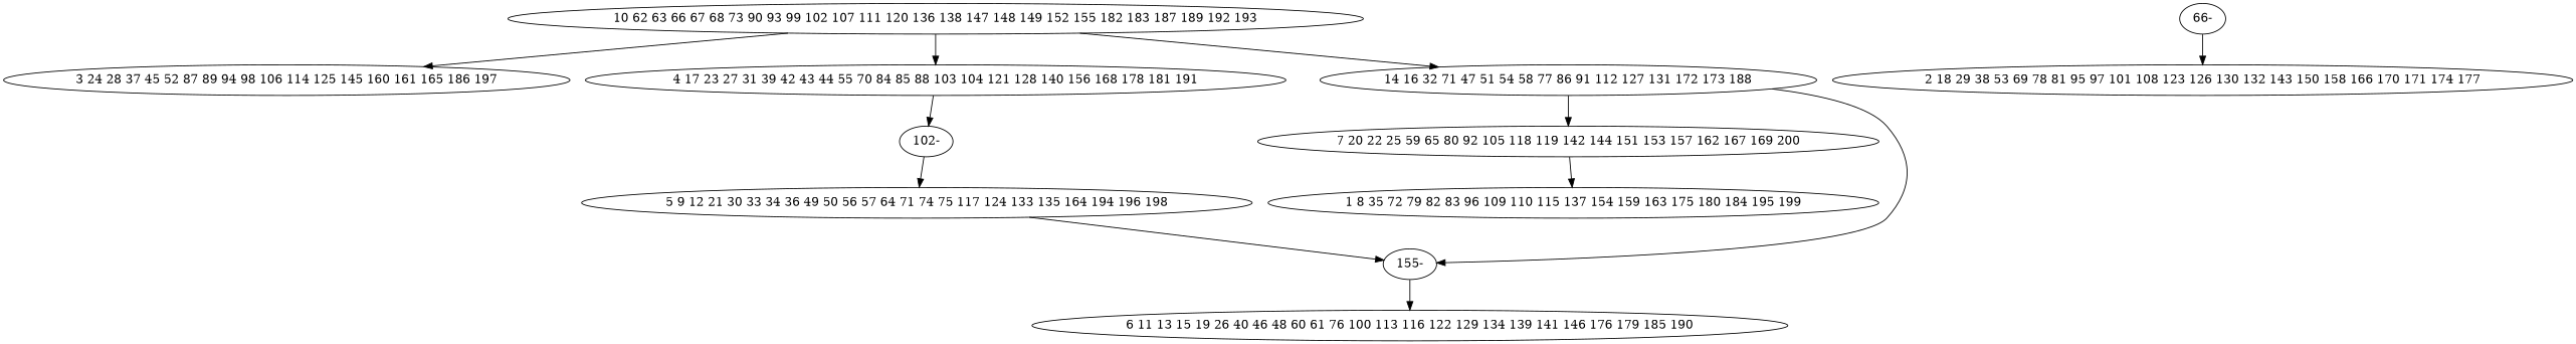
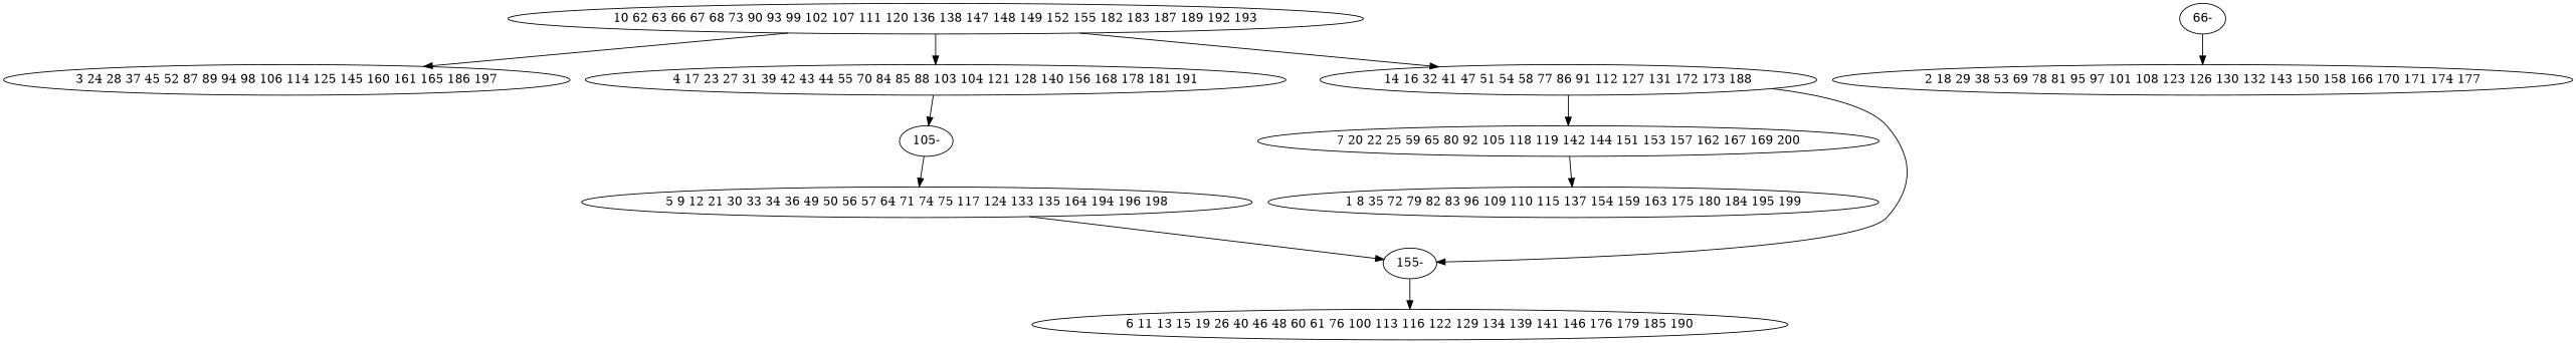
  digraph {
    n1 [label="10 62 63 66 67 68 73 90 93 99 102 107 111 120 136 138 147 148 149 152 155 182 183 187 189 192 193"]
    n2 [label="3 24 28 37 45 52 87 89 94 98 106 114 125 145 160 161 165 186 197"]
    n3 [label="4 17 23 27 31 39 42 43 44 55 70 84 85 88 103 104 121 128 140 156 168 178 181 191"]
-   n4 [label="14 16 32 71 47 51 54 58 77 86 91 112 127 131 172 173 188"]
-   n5 [label="102-"]
+   n4 [label="14 16 32 41 47 51 54 58 77 86 91 112 127 131 172 173 188"]
+   n5 [label="105-"]
    n6 [label="7 20 22 25 59 65 80 92 105 118 119 142 144 151 153 157 162 167 169 200"]
    n7 [label="155-"]
    n8 [label="5 9 12 21 30 33 34 36 49 50 56 57 64 71 74 75 117 124 133 135 164 194 196 198"]
    n9 [label="1 8 35 72 79 82 83 96 109 110 115 137 154 159 163 175 180 184 195 199"]
    n10 [label="66-"]
    n11 [label="2 18 29 38 53 69 78 81 95 97 101 108 123 126 130 132 143 150 158 166 170 171 174 177"]
    n12 [label="6 11 13 15 19 26 40 46 48 60 61 76 100 113 116 122 129 134 139 141 146 176 179 185 190"]
    n1 -> n2
    n1 -> n3
    n1 -> n4
    n3 -> n5
    n4 -> n6
    n4 -> n7
    n5 -> n8
    n6 -> n9
    n7 -> n12
    n8 -> n7
    n10 -> n11
  }
